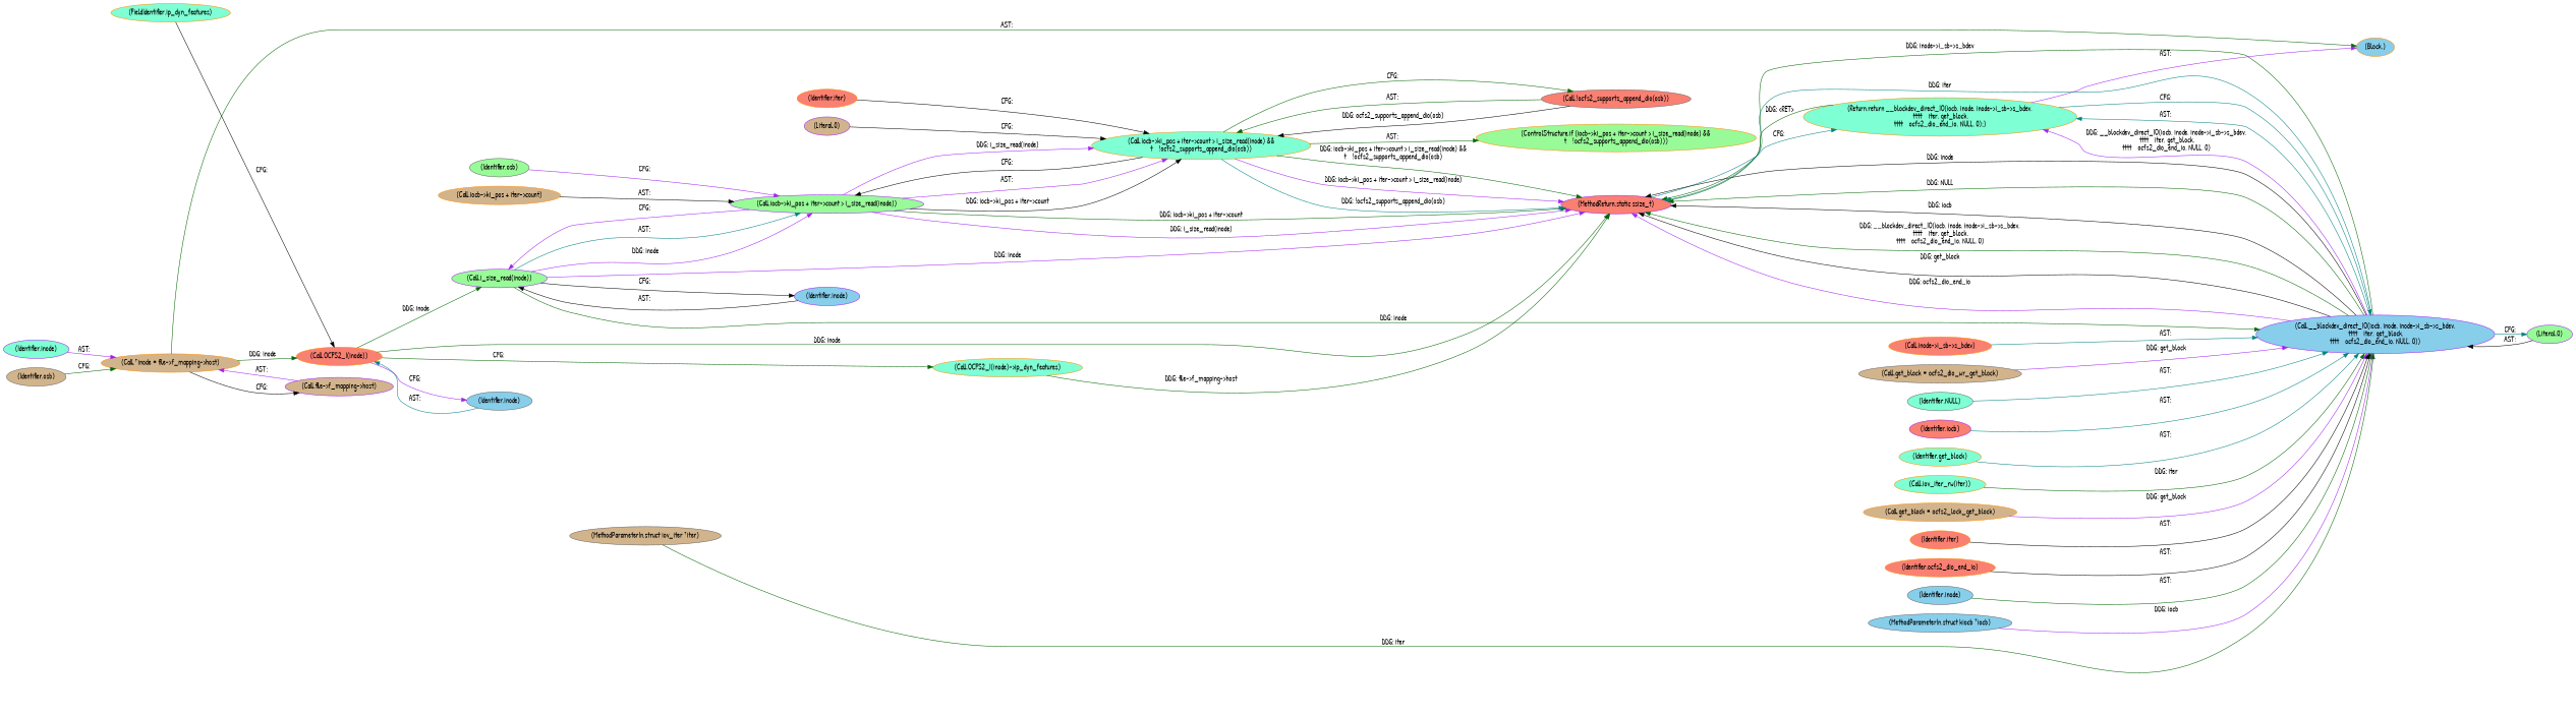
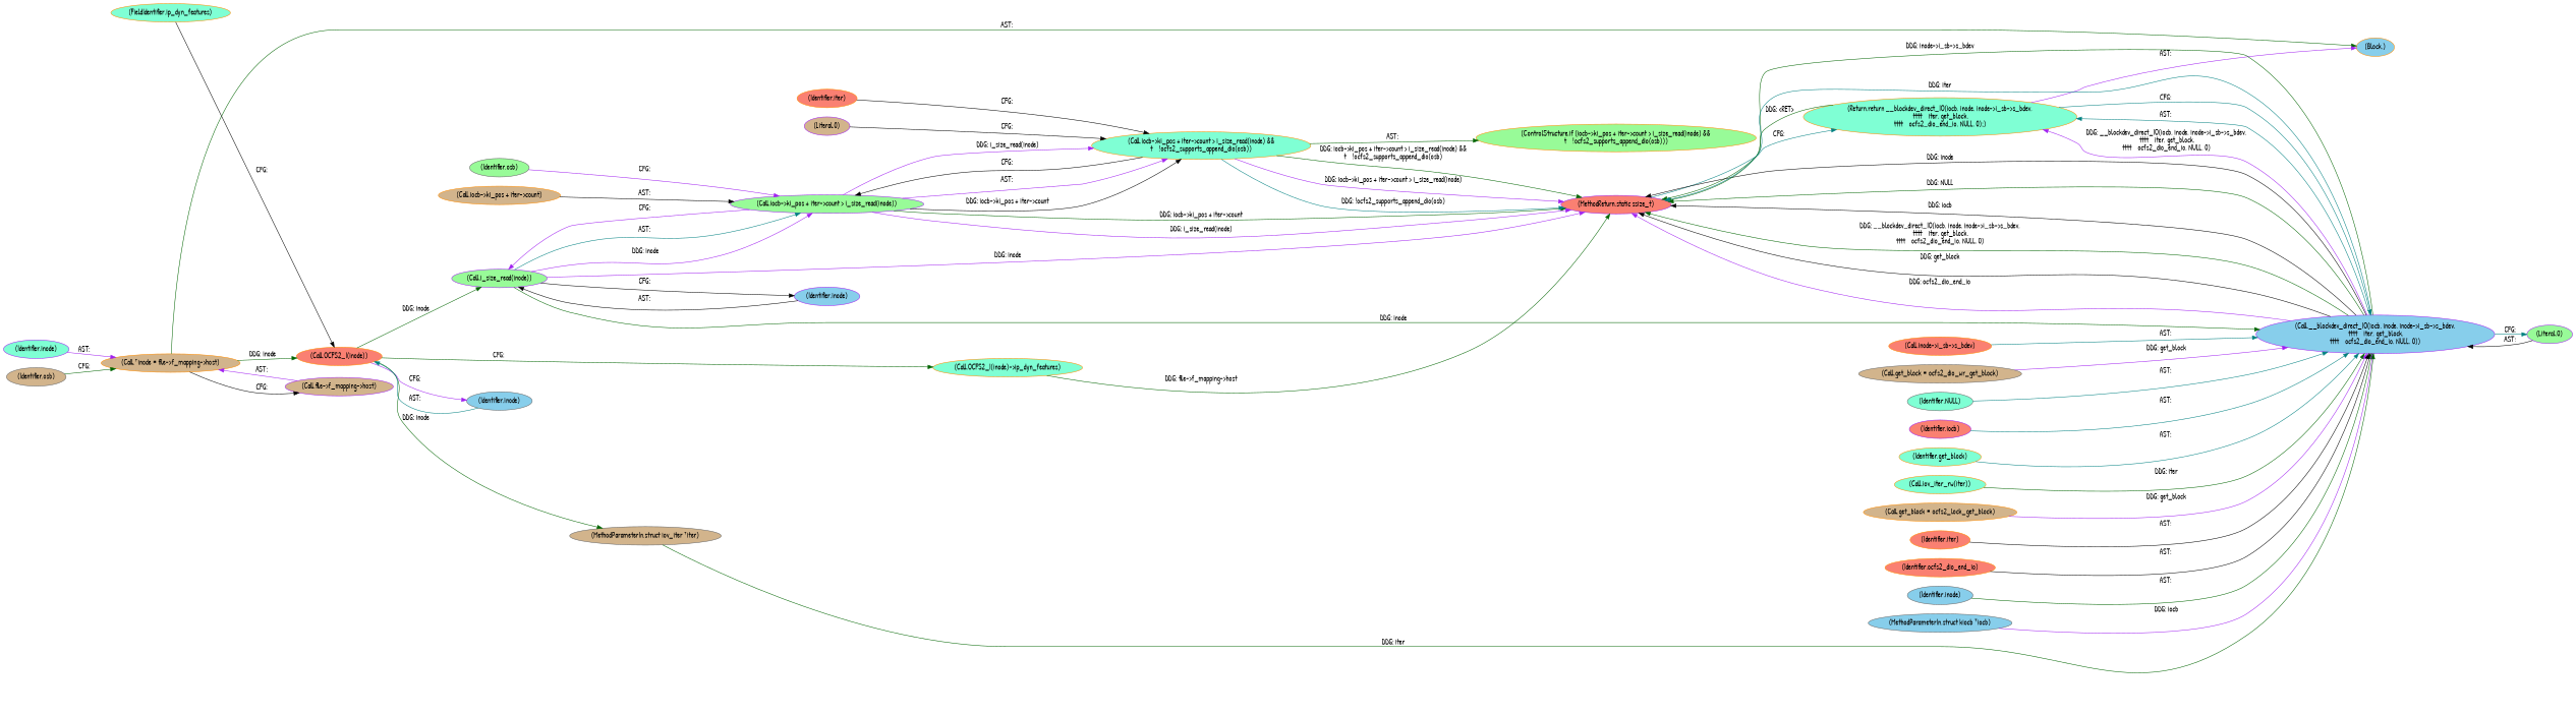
  digraph {
    fontname="Patrick Hand"
    rankdir=LR
    node [color=darkorange fillcolor=tan fontname="Patrick Hand" style=filled]
    edge [color=darkgreen fontname="Patrick Hand"]
    n1 [label="(Call,*inode = file->f_mapping->host)"]
    n2 [fillcolor=salmon label="(Call,OCFS2_I(inode))"]
    n3 [color=purple label="(Call,file->f_mapping->host)"]
    n4 [fillcolor=skyblue label="(Block,)"]
    n5 [color=purple fillcolor=salmon label="(MethodReturn,static ssize_t)"]
    n6 [color=purple fillcolor=palegreen label="(Call,i_size_read(inode))"]
    n7 [fillcolor=aquamarine label="(Call,OCFS2_I(inode)->ip_dyn_features)"]
    n8 [color=gray40 fillcolor=skyblue label="(Identifier,inode)"]
    n9 [fillcolor=aquamarine label="(Return,return __blockdev_direct_IO(iocb, inode, inode->i_sb->s_bdev,\n \t\t\t\t    iter, get_block,\n\t\t\t\t    ocfs2_dio_end_io, NULL, 0);)"]
    n10 [color=purple fillcolor=palegreen label="(Call,iocb->ki_pos + iter->count > i_size_read(inode))"]
    n11 [color=purple fillcolor=skyblue label="(Call,__blockdev_direct_IO(iocb, inode, inode->i_sb->s_bdev,\n \t\t\t\t    iter, get_block,\n\t\t\t\t    ocfs2_dio_end_io, NULL, 0))"]
    n12 [color=purple fillcolor=skyblue label="(Identifier,inode)"]
    n13 [fillcolor=aquamarine label="(Call,iocb->ki_pos + iter->count > i_size_read(inode) &&\n\t    !ocfs2_supports_append_dio(osb))"]
    n14 [color=purple fillcolor=palegreen label="(Literal,0)"]
    n15 [fillcolor=palegreen label="(ControlStructure,if (iocb->ki_pos + iter->count > i_size_read(inode) &&\n\t    !ocfs2_supports_append_dio(osb)))"]
-   n16 [color=gray40 fillcolor=salmon label="(Call,!ocfs2_supports_append_dio(osb))"]
    n17 [fillcolor=salmon label="(Call,inode->i_sb->s_bdev)"]
    n18 [color=gray40 label="(Call,get_block = ocfs2_dio_wr_get_block)"]
    n19 [color=gray40 fillcolor=palegreen label="(Identifier,osb)"]
    n20 [fillcolor=salmon label="(Identifier,iter)"]
    n21 [color=purple fillcolor=aquamarine label="(Identifier,inode)"]
    n22 [fillcolor=aquamarine label="(FieldIdentifier,ip_dyn_features)"]
    n23 [color=gray40 fillcolor=aquamarine label="(Identifier,NULL)"]
    n24 [color=purple fillcolor=salmon label="(Identifier,iocb)"]
    n25 [fillcolor=aquamarine label="(Identifier,get_block)"]
    n26 [fillcolor=aquamarine label="(Call,iov_iter_rw(iter))"]
    n27 [label="(Call,get_block = ocfs2_lock_get_block)"]
    n28 [fillcolor=salmon label="(Identifier,iter)"]
    n29 [fillcolor=salmon label="(Identifier,ocfs2_dio_end_io)"]
    n30 [color=gray40 label="(Identifier,osb)"]
    n31 [color=gray40 fillcolor=skyblue label="(Identifier,inode)"]
    n32 [color=gray40 fillcolor=skyblue label="(MethodParameterIn,struct kiocb *iocb)"]
    n33 [color=gray40 label="(MethodParameterIn,struct iov_iter *iter)"]
    n34 [color=purple label="(Literal,0)"]
    n35 [label="(Call,iocb->ki_pos + iter->count)"]
    n1 -> n2 [label="DDG: inode"]
    n1 -> n3 [color=black label="CFG: "]
    n1 -> n4 [label="AST: "]
-   n2 -> n5 [label="DDG: inode"]
+   n2 -> n33 [label="DDG: inode"]
    n2 -> n6 [label="DDG: inode"]
    n2 -> n7 [label="CFG: "]
    n2 -> n8 [color=purple label="CFG: "]
    n3 -> n1 [color=purple label="AST: "]
    n5 -> n9 [color=teal label="CFG: "]
    n6 -> n5 [color=purple label="DDG: inode"]
    n6 -> n10 [color=teal label="AST: "]
    n6 -> n10 [color=purple label="DDG: inode"]
    n6 -> n11 [label="DDG: inode"]
    n6 -> n12 [color=black label="CFG: "]
    n7 -> n5 [label="DDG: file->f_mapping->host"]
    n8 -> n2 [color=teal label="AST: "]
    n9 -> n4 [color=purple label="AST: "]
    n9 -> n5 [label="DDG: <RET>"]
    n9 -> n11 [color=teal label="CFG: "]
    n10 -> n5 [label="DDG: iocb->ki_pos + iter->count"]
    n10 -> n5 [color=purple label="DDG: i_size_read(inode)"]
    n10 -> n6 [color=purple label="CFG: "]
    n10 -> n13 [color=purple label="AST: "]
    n10 -> n13 [color=black label="DDG: iocb->ki_pos + iter->count"]
    n10 -> n13 [color=purple label="DDG: i_size_read(inode)"]
    n11 -> n5 [color=black label="DDG: inode"]
    n11 -> n5 [label="DDG: NULL"]
    n11 -> n5 [color=black label="DDG: iocb"]
    n11 -> n5 [label="DDG: __blockdev_direct_IO(iocb, inode, inode->i_sb->s_bdev,\n \t\t\t\t    iter, get_block,\n\t\t\t\t    ocfs2_dio_end_io, NULL, 0)"]
    n11 -> n5 [color=black label="DDG: get_block"]
    n11 -> n5 [color=purple label="DDG: ocfs2_dio_end_io"]
    n11 -> n5 [label="DDG: inode->i_sb->s_bdev"]
    n11 -> n5 [color=teal label="DDG: iter"]
    n11 -> n9 [color=teal label="AST: "]
    n11 -> n9 [color=purple label="DDG: __blockdev_direct_IO(iocb, inode, inode->i_sb->s_bdev,\n \t\t\t\t    iter, get_block,\n\t\t\t\t    ocfs2_dio_end_io, NULL, 0)"]
    n11 -> n14 [color=teal label="CFG: "]
    n12 -> n6 [color=black label="AST: "]
    n13 -> n5 [color=purple label="DDG: iocb->ki_pos + iter->count > i_size_read(inode)"]
    n13 -> n5 [color=teal label="DDG: !ocfs2_supports_append_dio(osb)"]
    n13 -> n5 [label="DDG: iocb->ki_pos + iter->count > i_size_read(inode) &&\n\t    !ocfs2_supports_append_dio(osb)"]
    n13 -> n10 [color=black label="CFG: "]
    n13 -> n15 [label="AST: "]
-   n13 -> n16 [label="CFG: "]
    n14 -> n11 [color=black label="AST: "]
-   n16 -> n13 [label="AST: "]
-   n16 -> n13 [color=black label="DDG: ocfs2_supports_append_dio(osb)"]
    n17 -> n11 [color=teal label="AST: "]
    n18 -> n11 [color=purple label="DDG: get_block"]
    n19 -> n10 [color=purple label="CFG: "]
    n20 -> n13 [color=black label="CFG: "]
    n21 -> n1 [color=purple label="AST: "]
    n22 -> n2 [color=black label="CFG: "]
    n23 -> n11 [color=teal label="AST: "]
    n24 -> n11 [color=teal label="AST: "]
    n25 -> n11 [color=teal label="AST: "]
    n26 -> n11 [label="DDG: iter"]
    n27 -> n11 [color=purple label="DDG: get_block"]
    n28 -> n11 [color=black label="AST: "]
    n29 -> n11 [color=black label="AST: "]
    n30 -> n1 [label="CFG: "]
    n31 -> n11 [label="AST: "]
    n32 -> n11 [color=purple label="DDG: iocb"]
    n33 -> n11 [label="DDG: iter"]
    n34 -> n13 [color=black label="CFG: "]
    n35 -> n10 [color=black label="AST: "]
  }
